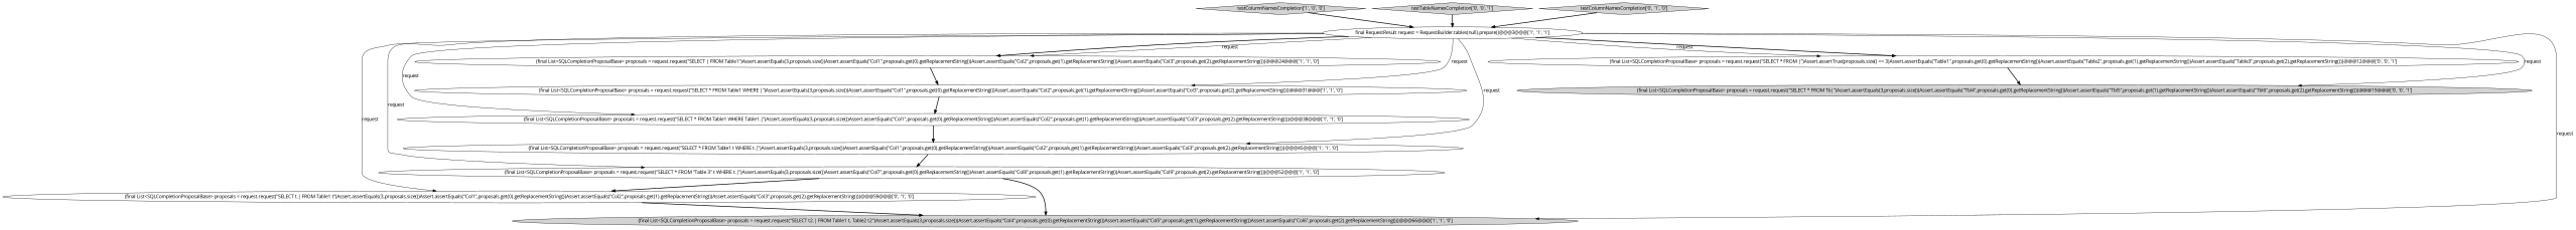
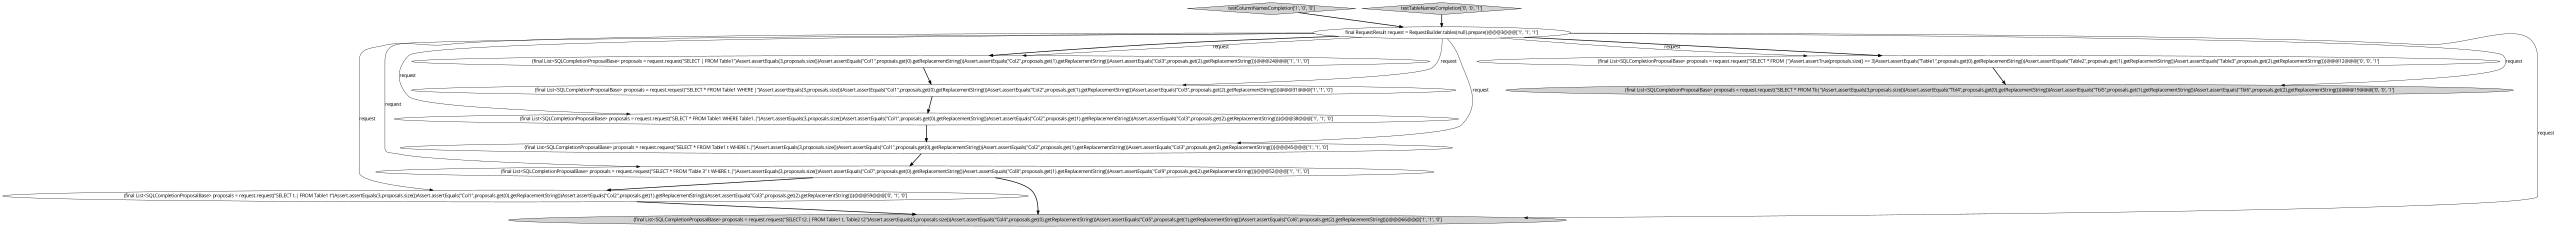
  digraph {
    fontname="Open Sans"
    node [fillcolor=white shape=ellipse style=filled fontname="Open Sans"]
    edge [style=bold fontname="Open Sans"]
    n1 [fillcolor=lightgray label="testColumnNamesCompletion['1', '0', '0']" shape=diamond]
    n2 [label="final RequestResult request = RequestBuilder.tables(null).prepare()@@@3@@@['1', '1', '1']"]
    n3 [label="{final List<SQLCompletionProposalBase> proposals = request.request(\"SELECT * FROM Table1 WHERE |\")Assert.assertEquals(3,proposals.size())Assert.assertEquals(\"Col1\",proposals.get(0).getReplacementString())Assert.assertEquals(\"Col2\",proposals.get(1).getReplacementString())Assert.assertEquals(\"Col3\",proposals.get(2).getReplacementString())}@@@31@@@['1', '1', '0']"]
    n4 [label="{final List<SQLCompletionProposalBase> proposals = request.request(\"SELECT * FROM \"Table 3\" t WHERE t.|\")Assert.assertEquals(3,proposals.size())Assert.assertEquals(\"Col7\",proposals.get(0).getReplacementString())Assert.assertEquals(\"Col8\",proposals.get(1).getReplacementString())Assert.assertEquals(\"Col9\",proposals.get(2).getReplacementString())}@@@52@@@['1', '1', '0']"]
    n5 [label="{final List<SQLCompletionProposalBase> proposals = request.request(\"SELECT t.| FROM Table1 t\")Assert.assertEquals(3,proposals.size())Assert.assertEquals(\"Col1\",proposals.get(0).getReplacementString())Assert.assertEquals(\"Col2\",proposals.get(1).getReplacementString())Assert.assertEquals(\"Col3\",proposals.get(2).getReplacementString())}@@@59@@@['0', '1', '0']"]
    n6 [label="{final List<SQLCompletionProposalBase> proposals = request.request(\"SELECT * FROM Table1 WHERE Table1.|\")Assert.assertEquals(3,proposals.size())Assert.assertEquals(\"Col1\",proposals.get(0).getReplacementString())Assert.assertEquals(\"Col2\",proposals.get(1).getReplacementString())Assert.assertEquals(\"Col3\",proposals.get(2).getReplacementString())}@@@38@@@['1', '1', '0']"]
    n7 [label="{final List<SQLCompletionProposalBase> proposals = request.request(\"SELECT * FROM |\")Assert.assertTrue(proposals.size() >= 3)Assert.assertEquals(\"Table1\",proposals.get(0).getReplacementString())Assert.assertEquals(\"Table2\",proposals.get(1).getReplacementString())Assert.assertEquals(\"Table3\",proposals.get(2).getReplacementString())}@@@12@@@['0', '0', '1']"]
    n8 [fillcolor=lightgray label="{final List<SQLCompletionProposalBase> proposals = request.request(\"SELECT t2.| FROM Table1 t, Table2 t2\")Assert.assertEquals(3,proposals.size())Assert.assertEquals(\"Col4\",proposals.get(0).getReplacementString())Assert.assertEquals(\"Col5\",proposals.get(1).getReplacementString())Assert.assertEquals(\"Col6\",proposals.get(2).getReplacementString())}@@@66@@@['1', '1', '0']"]
    n9 [label="{final List<SQLCompletionProposalBase> proposals = request.request(\"SELECT * FROM Table1 t WHERE t.|\")Assert.assertEquals(3,proposals.size())Assert.assertEquals(\"Col1\",proposals.get(0).getReplacementString())Assert.assertEquals(\"Col2\",proposals.get(1).getReplacementString())Assert.assertEquals(\"Col3\",proposals.get(2).getReplacementString())}@@@45@@@['1', '1', '0']"]
    n10 [fillcolor=lightgray label="{final List<SQLCompletionProposalBase> proposals = request.request(\"SELECT * FROM Tb|\")Assert.assertEquals(3,proposals.size())Assert.assertEquals(\"Tbl4\",proposals.get(0).getReplacementString())Assert.assertEquals(\"Tbl5\",proposals.get(1).getReplacementString())Assert.assertEquals(\"Tbl6\",proposals.get(2).getReplacementString())}@@@19@@@['0', '0', '1']"]
    n11 [label="{final List<SQLCompletionProposalBase> proposals = request.request(\"SELECT | FROM Table1\")Assert.assertEquals(3,proposals.size())Assert.assertEquals(\"Col1\",proposals.get(0).getReplacementString())Assert.assertEquals(\"Col2\",proposals.get(1).getReplacementString())Assert.assertEquals(\"Col3\",proposals.get(2).getReplacementString())}@@@24@@@['1', '1', '0']"]
    n12 [fillcolor=lightgray label="testTableNamesCompletion['0', '0', '1']" shape=diamond]
-   n13 [fillcolor=lightgray label="testColumnNamesCompletion['0', '1', '0']" shape=diamond]
    n1 -> n2
    n2 -> n3 [label=request style=solid]
    n2 -> n4 [label=request style=solid]
    n2 -> n5 [label=request style=solid]
    n2 -> n6 [label=request style=solid]
    n2 -> n7
    n2 -> n7 [label=request style=solid]
    n2 -> n8 [label=request style=solid]
    n2 -> n9 [label=request style=solid]
    n2 -> n10 [label=request style=solid]
    n2 -> n11 [label=request style=solid]
    n2 -> n11
    n3 -> n6
    n4 -> n5
    n4 -> n8
    n5 -> n8
    n6 -> n9
    n7 -> n10
    n9 -> n4
    n11 -> n3
    n12 -> n2
-   n13 -> n2
  }
